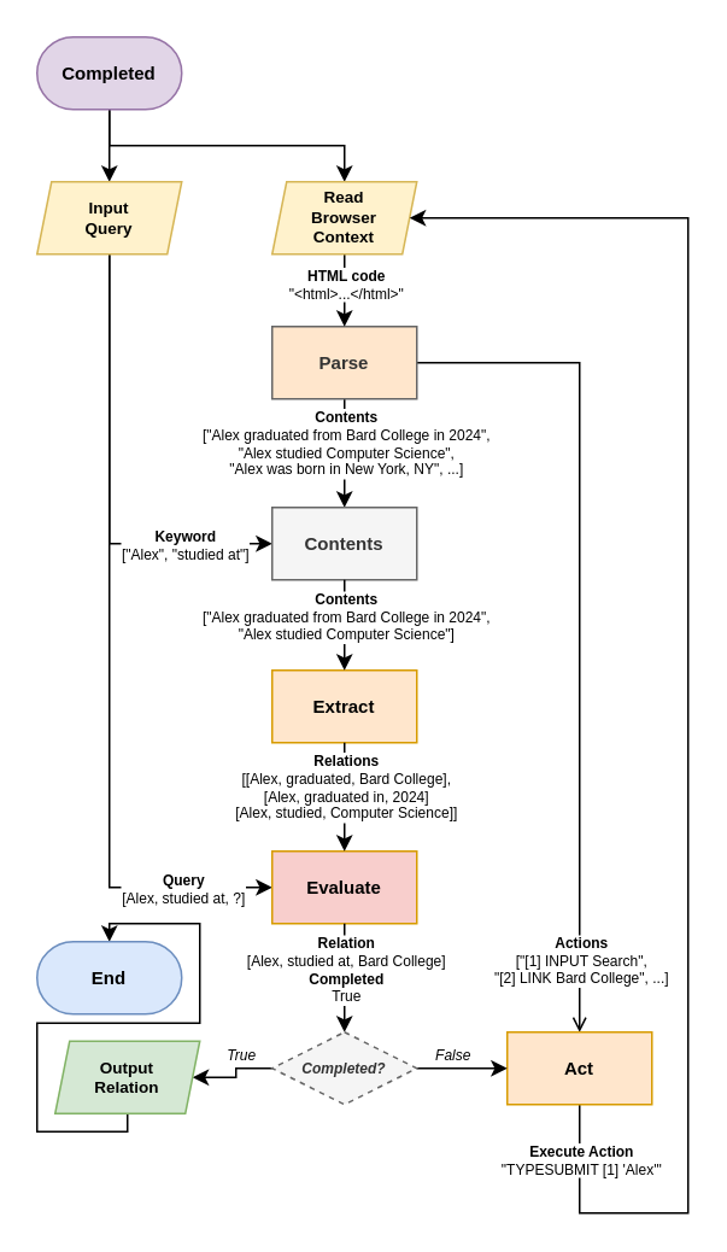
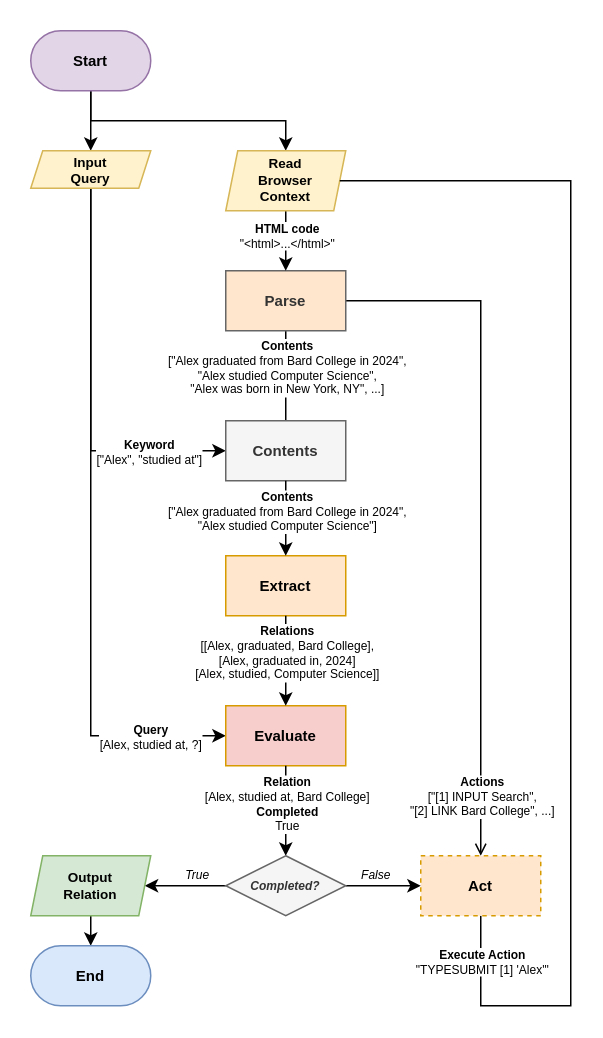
  <mxCell id="0" />
  <mxCell id="1" parent="0" />
- <mxCell id="2" style="edgeStyle=orthogonalEdgeStyle;rounded=0;html=1;exitX=0.5;exitY=1;exitDx=0;exitDy=0;entryX=0.5;entryY=0;entryDx=0;entryDy=0;fontSize=8;" edge="1" parent="1" source="6" target="18"><mxGeometry relative="1" as="geometry" /></mxCell>
+ <mxCell id="2" style="edgeStyle=orthogonalEdgeStyle;rounded=0;html=1;exitX=0.5;exitY=1;exitDx=0;exitDy=0;entryX=0.5;entryY=0;entryDx=0;entryDy=0;fontSize=8;endArrow=none;" edge="1" parent="1" source="6" target="18"><mxGeometry relative="1" as="geometry" /></mxCell>
  <mxCell id="3" value="Contents&lt;br&gt;&lt;span style=&quot;font-weight: normal;&quot;&gt;[&quot;Alex graduated from Bard College in 2024&quot;, &lt;br&gt;&quot;Alex studied Computer Science&quot;,&lt;br&gt;&quot;Alex was born in New York, NY&quot;, ...]&lt;/span&gt;" style="edgeLabel;html=1;align=center;verticalAlign=middle;resizable=0;points=[];fontSize=8;fontStyle=1" vertex="1" connectable="0" parent="2"><mxGeometry x="-0.453" y="1" relative="1" as="geometry"><mxPoint x="-1" y="8" as="offset" /></mxGeometry></mxCell>
  <mxCell id="4" style="edgeStyle=orthogonalEdgeStyle;rounded=0;html=1;exitX=1;exitY=0.5;exitDx=0;exitDy=0;entryX=0.5;entryY=0;entryDx=0;entryDy=0;fontSize=8;endArrow=open;" edge="1" parent="1" source="6" target="23"><mxGeometry relative="1" as="geometry" /></mxCell>
  <mxCell id="5" value="&lt;b&gt;Actions&lt;/b&gt;&lt;br&gt;[&quot;[1] INPUT Search&quot;,&lt;br&gt;&quot;[2] LINK Bard College&quot;, ...]" style="edgeLabel;html=1;align=center;verticalAlign=middle;resizable=0;points=[];fontSize=8;" vertex="1" connectable="0" parent="4"><mxGeometry x="-0.477" y="-1" relative="1" as="geometry"><mxPoint x="1" y="300" as="offset" /></mxGeometry></mxCell>
  <mxCell id="6" value="&lt;p style=&quot;line-height: 80%;&quot;&gt;&lt;span style=&quot;font-size: 10px;&quot;&gt;&lt;b&gt;Parse&lt;/b&gt;&lt;/span&gt;&lt;br&gt;&lt;/p&gt;" style="rounded=0;whiteSpace=wrap;html=1;strokeColor=#666666;perimeterSpacing=0;spacingTop=-1;fontStyle=0;fillColor=#ffe6cc;fontColor=#333333;" vertex="1" parent="1"><mxGeometry x="150" y="180" width="80" height="40" as="geometry" /></mxCell>
  <mxCell id="7" style="edgeStyle=orthogonalEdgeStyle;html=1;entryX=0.5;entryY=0;entryDx=0;entryDy=0;fontSize=10;rounded=0;exitX=0.5;exitY=1;exitDx=0;exitDy=0;" edge="1" parent="1" source="9" target="14"><mxGeometry relative="1" as="geometry" /></mxCell>
  <mxCell id="8" style="edgeStyle=orthogonalEdgeStyle;rounded=0;html=1;exitX=0.5;exitY=1;exitDx=0;exitDy=0;entryX=0.5;entryY=0;entryDx=0;entryDy=0;fontSize=8;" edge="1" parent="1" source="9" target="17"><mxGeometry relative="1" as="geometry"><Array as="points"><mxPoint x="60" y="80" /><mxPoint x="190" y="80" /></Array></mxGeometry></mxCell>
- <mxCell id="9" value="&lt;p style=&quot;line-height: 120%; font-size: 10px;&quot;&gt;&lt;span style=&quot;font-size: 10px;&quot;&gt;Completed&lt;/span&gt;&lt;br&gt;&lt;/p&gt;" style="rounded=1;whiteSpace=wrap;html=1;strokeColor=#9673a6;perimeterSpacing=0;arcSize=50;fontStyle=1;spacingBottom=0;spacingTop=-1;fontSize=10;fillColor=#e1d5e7;" vertex="1" parent="1"><mxGeometry x="20" y="20" width="80" height="40" as="geometry" /></mxCell>
+ <mxCell id="9" value="&lt;p style=&quot;line-height: 120%; font-size: 10px;&quot;&gt;&lt;span style=&quot;font-size: 10px;&quot;&gt;Start&lt;/span&gt;&lt;br&gt;&lt;/p&gt;" style="rounded=1;whiteSpace=wrap;html=1;strokeColor=#9673a6;perimeterSpacing=0;arcSize=50;fontStyle=1;spacingBottom=0;spacingTop=-1;fontSize=10;fillColor=#e1d5e7;" vertex="1" parent="1"><mxGeometry x="20" y="20" width="80" height="40" as="geometry" /></mxCell>
  <mxCell id="10" style="edgeStyle=orthogonalEdgeStyle;rounded=0;html=1;exitX=0.5;exitY=1;exitDx=0;exitDy=0;entryX=0;entryY=0.5;entryDx=0;entryDy=0;fontSize=8;" edge="1" parent="1" source="14" target="18"><mxGeometry relative="1" as="geometry" /></mxCell>
  <mxCell id="11" value="&lt;b&gt;Keyword&lt;/b&gt;&lt;br&gt;[&quot;Alex&quot;, &quot;studied at&quot;]" style="edgeLabel;html=1;align=center;verticalAlign=middle;resizable=0;points=[];fontSize=8;" vertex="1" connectable="0" parent="10"><mxGeometry x="0.694" y="3" relative="1" as="geometry"><mxPoint x="-11" y="3" as="offset" /></mxGeometry></mxCell>
  <mxCell id="12" style="edgeStyle=orthogonalEdgeStyle;rounded=0;html=1;exitX=0.5;exitY=1;exitDx=0;exitDy=0;entryX=0;entryY=0.5;entryDx=0;entryDy=0;fontSize=8;" edge="1" parent="1" source="14" target="20"><mxGeometry relative="1" as="geometry" /></mxCell>
  <mxCell id="13" value="&lt;b style=&quot;border-color: var(--border-color);&quot;&gt;Query&lt;/b&gt;&lt;br style=&quot;border-color: var(--border-color);&quot;&gt;[Alex, studied at, ?]" style="edgeLabel;html=1;align=center;verticalAlign=middle;resizable=0;points=[];fontSize=8;spacing=2;labelBorderColor=none;" vertex="1" connectable="0" parent="12"><mxGeometry x="0.743" relative="1" as="geometry"><mxPoint x="7" as="offset" /></mxGeometry></mxCell>
- <mxCell id="14" value="Input &lt;br style=&quot;font-size: 9px;&quot;&gt;Query" style="shape=parallelogram;perimeter=parallelogramPerimeter;whiteSpace=wrap;html=1;fixedSize=1;rounded=0;size=8.001;fontSize=9;fontStyle=1;fillColor=#fff2cc;strokeColor=#d6b656;" vertex="1" parent="1"><mxGeometry x="20" y="100" width="80" height="40" as="geometry" /></mxCell>
+ <mxCell id="14" value="Input &lt;br style=&quot;font-size: 9px;&quot;&gt;Query" style="shape=parallelogram;perimeter=parallelogramPerimeter;whiteSpace=wrap;html=1;fixedSize=1;rounded=0;size=8.001;fontSize=9;fontStyle=1;fillColor=#fff2cc;strokeColor=#d6b656;" vertex="1" parent="1"><mxGeometry x="20" y="100" width="80" height="25" as="geometry" /></mxCell>
  <mxCell id="15" style="edgeStyle=orthogonalEdgeStyle;html=1;entryX=0.5;entryY=0;entryDx=0;entryDy=0;fontSize=8;rounded=0;" edge="1" parent="1" source="17" target="6"><mxGeometry relative="1" as="geometry" /></mxCell>
  <mxCell id="16" value="&lt;b&gt;HTML code&lt;/b&gt;&lt;br&gt;&quot;&amp;lt;html&amp;gt;...&amp;lt;/html&amp;gt;&quot;" style="edgeLabel;html=1;align=center;verticalAlign=middle;resizable=0;points=[];fontSize=8;" vertex="1" connectable="0" parent="15"><mxGeometry x="-0.561" y="-1" relative="1" as="geometry"><mxPoint x="1" y="7" as="offset" /></mxGeometry></mxCell>
  <mxCell id="17" value="Read &lt;br style=&quot;font-size: 9px;&quot;&gt;Browser &lt;br style=&quot;font-size: 9px;&quot;&gt;Context" style="shape=parallelogram;perimeter=parallelogramPerimeter;whiteSpace=wrap;html=1;fixedSize=1;rounded=0;size=8.001;fontSize=9;fontStyle=1;fillColor=#fff2cc;strokeColor=#d6b656;" vertex="1" parent="1"><mxGeometry x="150" y="100" width="80" height="40" as="geometry" /></mxCell>
  <mxCell id="18" value="&lt;p style=&quot;line-height: 80%;&quot;&gt;&lt;span style=&quot;font-size: 10px;&quot;&gt;&lt;b&gt;Contents&lt;/b&gt;&lt;/span&gt;&lt;br&gt;&lt;/p&gt;" style="rounded=0;whiteSpace=wrap;html=1;strokeColor=#666666;perimeterSpacing=0;spacingTop=-1;fontStyle=0;fillColor=#f5f5f5;fontColor=#333333;" vertex="1" parent="1"><mxGeometry x="150" y="280" width="80" height="40" as="geometry" /></mxCell>
  <mxCell id="19" value="&lt;p style=&quot;line-height: 80%;&quot;&gt;&lt;span style=&quot;font-size: 10px;&quot;&gt;&lt;b&gt;Extract&lt;/b&gt;&lt;/span&gt;&lt;br&gt;&lt;/p&gt;" style="rounded=0;whiteSpace=wrap;html=1;strokeColor=#d79b00;perimeterSpacing=0;spacingTop=-1;fontStyle=0;fillColor=#ffe6cc;" vertex="1" parent="1"><mxGeometry x="150" y="370" width="80" height="40" as="geometry" /></mxCell>
  <mxCell id="20" value="&lt;p style=&quot;line-height: 80%;&quot;&gt;&lt;span style=&quot;font-size: 10px;&quot;&gt;&lt;b&gt;Evaluate&lt;/b&gt;&lt;/span&gt;&lt;br&gt;&lt;/p&gt;" style="rounded=0;whiteSpace=wrap;html=1;strokeColor=#d79b00;perimeterSpacing=0;spacingTop=-1;fontStyle=0;fillColor=#f8cecc;" vertex="1" parent="1"><mxGeometry x="150" y="470" width="80" height="40" as="geometry" /></mxCell>
- <mxCell id="21" style="edgeStyle=orthogonalEdgeStyle;rounded=0;html=1;exitX=0.5;exitY=1;exitDx=0;exitDy=0;entryX=1;entryY=0.5;entryDx=0;entryDy=0;fontSize=8;" edge="1" parent="1" source="23" target="17"><mxGeometry relative="1" as="geometry"><Array as="points"><mxPoint x="320" y="670" /><mxPoint x="380" y="670" /><mxPoint x="380" y="120" /></Array></mxGeometry></mxCell>
+ <mxCell id="21" style="edgeStyle=orthogonalEdgeStyle;rounded=0;html=1;exitX=0.5;exitY=1;exitDx=0;exitDy=0;entryX=1;entryY=0.5;entryDx=0;entryDy=0;fontSize=8;endArrow=none;" edge="1" parent="1" source="23" target="17"><mxGeometry relative="1" as="geometry"><Array as="points"><mxPoint x="320" y="670" /><mxPoint x="380" y="670" /><mxPoint x="380" y="120" /></Array></mxGeometry></mxCell>
  <mxCell id="22" value="&lt;b&gt;Execute Action&lt;/b&gt;&lt;br&gt;&quot;TYPESUBMIT [1] 'Alex'&quot;" style="edgeLabel;html=1;align=center;verticalAlign=middle;resizable=0;points=[];fontSize=8;" vertex="1" connectable="0" parent="21"><mxGeometry x="0.763" relative="1" as="geometry"><mxPoint x="-4" y="520" as="offset" /></mxGeometry></mxCell>
- <mxCell id="23" value="&lt;p style=&quot;line-height: 80%;&quot;&gt;&lt;span style=&quot;font-size: 10px;&quot;&gt;&lt;b&gt;Act&lt;/b&gt;&lt;/span&gt;&lt;br&gt;&lt;/p&gt;" style="rounded=0;whiteSpace=wrap;html=1;strokeColor=#d79b00;perimeterSpacing=0;spacingTop=-1;fontStyle=0;fillColor=#ffe6cc;" vertex="1" parent="1"><mxGeometry x="280" y="570" width="80" height="40" as="geometry" /></mxCell>
+ <mxCell id="23" value="&lt;p style=&quot;line-height: 80%;&quot;&gt;&lt;span style=&quot;font-size: 10px;&quot;&gt;&lt;b&gt;Act&lt;/b&gt;&lt;/span&gt;&lt;br&gt;&lt;/p&gt;" style="rounded=0;whiteSpace=wrap;html=1;strokeColor=#d79b00;perimeterSpacing=0;spacingTop=-1;fontStyle=0;fillColor=#ffe6cc;dashed=1;" vertex="1" parent="1"><mxGeometry x="280" y="570" width="80" height="40" as="geometry" /></mxCell>
  <mxCell id="24" style="edgeStyle=orthogonalEdgeStyle;rounded=0;html=1;exitX=0.5;exitY=1;exitDx=0;exitDy=0;entryX=0.5;entryY=0;entryDx=0;entryDy=0;fontSize=8;" edge="1" parent="1" source="18" target="19"><mxGeometry relative="1" as="geometry"><mxPoint x="200" y="230" as="sourcePoint" /><mxPoint x="200" y="310" as="targetPoint" /></mxGeometry></mxCell>
  <mxCell id="25" value="Contents&lt;br&gt;&lt;span style=&quot;font-weight: normal;&quot;&gt;[&quot;Alex graduated from Bard College in 2024&quot;, &lt;br&gt;&quot;Alex studied Computer Science&quot;]&lt;/span&gt;" style="edgeLabel;html=1;align=center;verticalAlign=middle;resizable=0;points=[];fontSize=8;fontStyle=1" vertex="1" connectable="0" parent="24"><mxGeometry x="-0.453" y="1" relative="1" as="geometry"><mxPoint x="-1" y="6" as="offset" /></mxGeometry></mxCell>
  <mxCell id="26" style="edgeStyle=orthogonalEdgeStyle;rounded=0;html=1;exitX=0.5;exitY=1;exitDx=0;exitDy=0;entryX=0.5;entryY=0;entryDx=0;entryDy=0;fontSize=8;" edge="1" parent="1" source="19" target="20"><mxGeometry relative="1" as="geometry"><mxPoint x="200" y="350" as="sourcePoint" /><mxPoint x="200" y="430" as="targetPoint" /></mxGeometry></mxCell>
  <mxCell id="27" value="Relations&lt;br&gt;&lt;span style=&quot;font-weight: normal;&quot;&gt;[[Alex, graduated, Bard College], &lt;br&gt;[Alex, graduated in, 2024]&lt;br&gt;[Alex, studied, Computer Science]]&lt;/span&gt;" style="edgeLabel;html=1;align=center;verticalAlign=middle;resizable=0;points=[];fontSize=8;fontStyle=1" vertex="1" connectable="0" parent="26"><mxGeometry x="-0.453" y="1" relative="1" as="geometry"><mxPoint x="-1" y="8" as="offset" /></mxGeometry></mxCell>
  <mxCell id="28" style="edgeStyle=orthogonalEdgeStyle;rounded=0;html=1;exitX=0.5;exitY=1;exitDx=0;exitDy=0;entryX=0.5;entryY=0;entryDx=0;entryDy=0;fontSize=8;" edge="1" parent="1" source="20" target="34"><mxGeometry relative="1" as="geometry"><mxPoint x="200" y="470" as="sourcePoint" /><mxPoint x="200" y="540" as="targetPoint" /></mxGeometry></mxCell>
  <mxCell id="29" value="Relation&lt;br&gt;&lt;span style=&quot;font-weight: normal;&quot;&gt;[Alex, studied at, Bard College]&lt;br&gt;&lt;/span&gt;Completed&lt;br style=&quot;border-color: var(--border-color);&quot;&gt;&lt;span style=&quot;border-color: var(--border-color); font-weight: normal;&quot;&gt;True&lt;/span&gt;&lt;span style=&quot;font-weight: normal;&quot;&gt;&lt;br&gt;&lt;/span&gt;" style="edgeLabel;html=1;align=center;verticalAlign=middle;resizable=0;points=[];fontSize=8;fontStyle=1" vertex="1" connectable="0" parent="28"><mxGeometry x="-0.453" y="1" relative="1" as="geometry"><mxPoint x="-1" y="9" as="offset" /></mxGeometry></mxCell>
  <mxCell id="30" style="edgeStyle=orthogonalEdgeStyle;rounded=0;html=1;exitX=1;exitY=0.5;exitDx=0;exitDy=0;entryX=0;entryY=0.5;entryDx=0;entryDy=0;fontSize=8;" edge="1" parent="1" source="34" target="23"><mxGeometry relative="1" as="geometry" /></mxCell>
  <mxCell id="31" value="False" style="edgeLabel;html=1;align=center;verticalAlign=middle;resizable=0;points=[];fontSize=8;fontStyle=2" vertex="1" connectable="0" parent="30"><mxGeometry x="0.072" relative="1" as="geometry"><mxPoint x="-8" y="-8" as="offset" /></mxGeometry></mxCell>
  <mxCell id="32" style="edgeStyle=orthogonalEdgeStyle;rounded=0;html=1;exitX=0;exitY=0.5;exitDx=0;exitDy=0;entryX=1;entryY=0.5;entryDx=0;entryDy=0;fontSize=8;" edge="1" parent="1" source="34" target="36"><mxGeometry relative="1" as="geometry"><mxPoint x="100" y="590" as="targetPoint" /></mxGeometry></mxCell>
  <mxCell id="33" value="True" style="edgeLabel;html=1;align=center;verticalAlign=middle;resizable=0;points=[];fontSize=8;fontStyle=2" vertex="1" connectable="0" parent="32"><mxGeometry x="-0.18" relative="1" as="geometry"><mxPoint x="2" y="-8" as="offset" /></mxGeometry></mxCell>
- <mxCell id="34" value="Completed?" style="rhombus;whiteSpace=wrap;html=1;rounded=0;labelBorderColor=none;fontSize=8;fontStyle=3;fillColor=#f5f5f5;fontColor=#333333;strokeColor=#666666;dashed=1;" vertex="1" parent="1"><mxGeometry x="150" y="570" width="80" height="40" as="geometry" /></mxCell>
+ <mxCell id="34" value="Completed?" style="rhombus;whiteSpace=wrap;html=1;rounded=0;labelBorderColor=none;fontSize=8;fontStyle=3;fillColor=#f5f5f5;fontColor=#333333;strokeColor=#666666;" vertex="1" parent="1"><mxGeometry x="150" y="570" width="80" height="40" as="geometry" /></mxCell>
  <mxCell id="35" style="edgeStyle=orthogonalEdgeStyle;rounded=0;html=1;exitX=0.5;exitY=1;exitDx=0;exitDy=0;entryX=0.5;entryY=0;entryDx=0;entryDy=0;fontSize=8;" edge="1" parent="1" source="36" target="37"><mxGeometry relative="1" as="geometry" /></mxCell>
- <mxCell id="36" value="Output&lt;br style=&quot;font-size: 9px;&quot;&gt;Relation" style="shape=parallelogram;perimeter=parallelogramPerimeter;whiteSpace=wrap;html=1;fixedSize=1;rounded=0;size=8.001;fontSize=9;fontStyle=1;fillColor=#d5e8d4;strokeColor=#82b366;" vertex="1" parent="1"><mxGeometry x="30" y="575" width="80" height="40" as="geometry" /></mxCell>
- <mxCell id="37" value="&lt;p style=&quot;line-height: 120%; font-size: 10px;&quot;&gt;&lt;span style=&quot;font-size: 10px;&quot;&gt;End&lt;/span&gt;&lt;br&gt;&lt;/p&gt;" style="rounded=1;whiteSpace=wrap;html=1;strokeColor=#6c8ebf;perimeterSpacing=0;arcSize=50;fontStyle=1;spacingBottom=0;spacingTop=-1;fontSize=10;fillColor=#dae8fc;" vertex="1" parent="1"><mxGeometry x="20" y="520" width="80" height="40" as="geometry" /></mxCell>
+ <mxCell id="36" value="Output&lt;br style=&quot;font-size: 9px;&quot;&gt;Relation" style="shape=parallelogram;perimeter=parallelogramPerimeter;whiteSpace=wrap;html=1;fixedSize=1;rounded=0;size=8.001;fontSize=9;fontStyle=1;fillColor=#d5e8d4;strokeColor=#82b366;" vertex="1" parent="1"><mxGeometry x="20" y="570" width="80" height="40" as="geometry" /></mxCell>
+ <mxCell id="37" value="&lt;p style=&quot;line-height: 120%; font-size: 10px;&quot;&gt;&lt;span style=&quot;font-size: 10px;&quot;&gt;End&lt;/span&gt;&lt;br&gt;&lt;/p&gt;" style="rounded=1;whiteSpace=wrap;html=1;strokeColor=#6c8ebf;perimeterSpacing=0;arcSize=50;fontStyle=1;spacingBottom=0;spacingTop=-1;fontSize=10;fillColor=#dae8fc;" vertex="1" parent="1"><mxGeometry x="20" y="630" width="80" height="40" as="geometry" /></mxCell>
